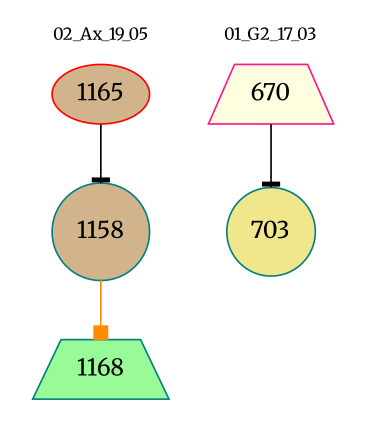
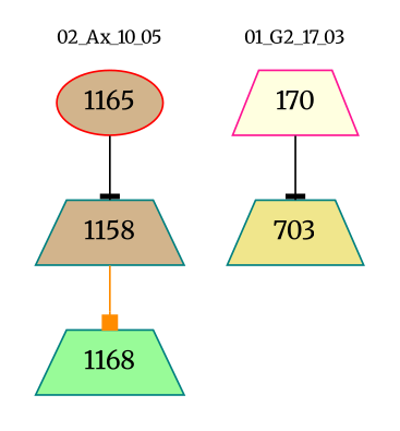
  digraph {
    fontname=Merriweather
    node [color=teal fillcolor=tan fontname=Merriweather shape=circle style=filled]
    edge [arrowhead=tee color=black fontname=Merriweather]
    n1 [color=red label=1165 shape=ellipse]
-   n2 [label=1158]
+   n2 [label=1158 shape=trapezium]
    n3 [fillcolor=palegreen label=1168 shape=trapezium]
-   n4 [color=deeppink fillcolor=lightyellow label=670 shape=trapezium]
-   n5 [fillcolor=khaki label=703]
+   n4 [color=deeppink fillcolor=lightyellow label=170 shape=trapezium]
+   n5 [fillcolor=khaki label=703 shape=trapezium]
    subgraph cluster_1 {
      color=white
      fontsize=10
-     label="02_Ax_19_05"
+     label="02_Ax_10_05"
      n1
      n2
      n3
    }
    subgraph cluster_2 {
      color=white
      fontsize=10
      label="01_G2_17_03"
      n4
      n5
    }
    n1 -> n2
    n2 -> n3 [arrowhead=box color=darkorange]
    n4 -> n5
  }
